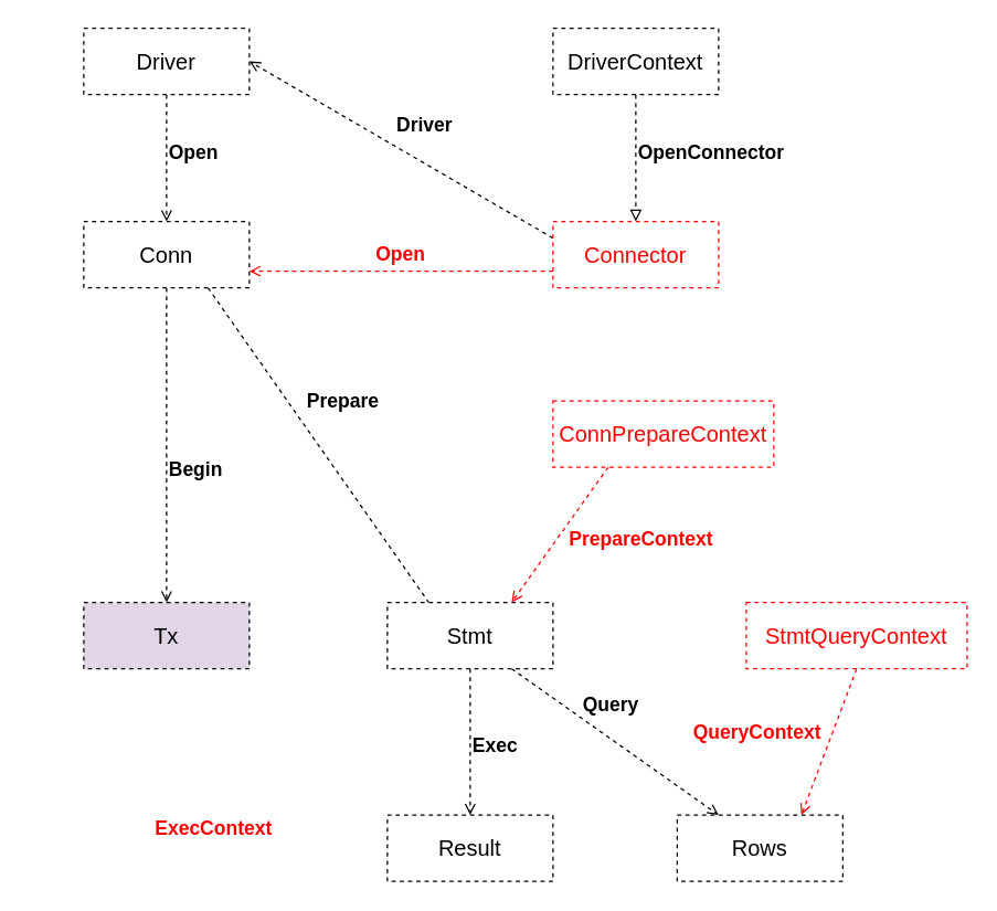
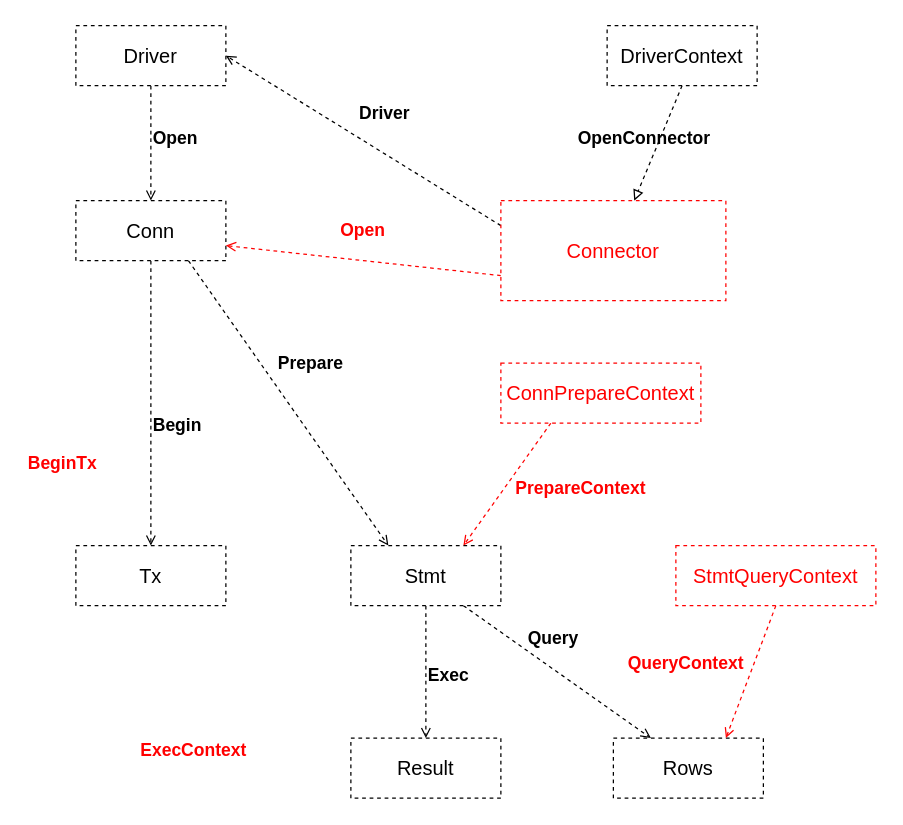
  <mxCell id="0" />
  <mxCell id="1" parent="0" />
  <mxCell id="2" style="edgeStyle=none;rounded=0;orthogonalLoop=1;jettySize=auto;html=1;exitX=0.5;exitY=1;exitDx=0;exitDy=0;dashed=1;endArrow=open;endFill=0;strokeColor=#000000;strokeWidth=1;fontSize=12;fontColor=#7F00FF;" edge="1" parent="1" source="3" target="8"><mxGeometry relative="1" as="geometry" /></mxCell>
  <mxCell id="3" value="Driver" style="rounded=0;whiteSpace=wrap;html=1;strokeColor=#000000;fillColor=#ffffff;fontSize=16;align=center;dashed=1;" vertex="1" parent="1"><mxGeometry x="60" y="20" width="120" height="48" as="geometry" /></mxCell>
  <mxCell id="4" style="edgeStyle=none;rounded=0;orthogonalLoop=1;jettySize=auto;html=1;exitX=0.5;exitY=1;exitDx=0;exitDy=0;dashed=1;endArrow=block;endFill=0;strokeColor=#000000;strokeWidth=1;fontSize=12;fontColor=#7F00FF;" edge="1" parent="1" source="5" target="11"><mxGeometry relative="1" as="geometry" /></mxCell>
- <mxCell id="5" value="DriverContext" style="rounded=0;whiteSpace=wrap;html=1;strokeColor=#000000;fillColor=#ffffff;fontSize=16;align=center;dashed=1;" vertex="1" parent="1"><mxGeometry x="400" y="20" width="120" height="48" as="geometry" /></mxCell>
- <mxCell id="6" style="edgeStyle=none;rounded=0;orthogonalLoop=1;jettySize=auto;html=1;exitX=0.75;exitY=1;exitDx=0;exitDy=0;entryX=0.25;entryY=0;entryDx=0;entryDy=0;dashed=1;endArrow=none;endFill=0;strokeColor=#000000;strokeWidth=1;fontSize=12;fontColor=#7F00FF;" edge="1" parent="1" source="8" target="18"><mxGeometry relative="1" as="geometry" /></mxCell>
+ <mxCell id="5" value="DriverContext" style="rounded=0;whiteSpace=wrap;html=1;strokeColor=#000000;fillColor=#ffffff;fontSize=16;align=center;dashed=1;" vertex="1" parent="1"><mxGeometry x="485" y="20" width="120" height="48" as="geometry" /></mxCell>
+ <mxCell id="6" style="edgeStyle=none;rounded=0;orthogonalLoop=1;jettySize=auto;html=1;exitX=0.75;exitY=1;exitDx=0;exitDy=0;entryX=0.25;entryY=0;entryDx=0;entryDy=0;dashed=1;endArrow=open;endFill=0;strokeColor=#000000;strokeWidth=1;fontSize=12;fontColor=#7F00FF;" edge="1" parent="1" source="8" target="18"><mxGeometry relative="1" as="geometry" /></mxCell>
  <mxCell id="7" style="edgeStyle=none;rounded=0;orthogonalLoop=1;jettySize=auto;html=1;exitX=0.5;exitY=1;exitDx=0;exitDy=0;entryX=0.5;entryY=0;entryDx=0;entryDy=0;dashed=1;endArrow=open;endFill=0;strokeColor=#000000;strokeWidth=1;fontSize=12;fontColor=#7F00FF;" edge="1" parent="1" source="8" target="19"><mxGeometry relative="1" as="geometry" /></mxCell>
  <mxCell id="8" value="Conn" style="rounded=0;whiteSpace=wrap;html=1;strokeColor=#000000;fillColor=#ffffff;fontSize=16;align=center;dashed=1;" vertex="1" parent="1"><mxGeometry x="60" y="160" width="120" height="48" as="geometry" /></mxCell>
  <mxCell id="9" style="edgeStyle=none;rounded=0;orthogonalLoop=1;jettySize=auto;html=1;exitX=0;exitY=0.25;exitDx=0;exitDy=0;entryX=1;entryY=0.5;entryDx=0;entryDy=0;dashed=1;endArrow=open;endFill=0;strokeColor=#000000;strokeWidth=1;fontSize=12;fontColor=#7F00FF;" edge="1" parent="1" source="11" target="3"><mxGeometry relative="1" as="geometry" /></mxCell>
  <mxCell id="10" style="edgeStyle=none;rounded=0;orthogonalLoop=1;jettySize=auto;html=1;exitX=0;exitY=0.75;exitDx=0;exitDy=0;entryX=1;entryY=0.75;entryDx=0;entryDy=0;dashed=1;endArrow=open;endFill=0;strokeColor=#FF0000;strokeWidth=1;fontSize=12;fontColor=#7F00FF;" edge="1" parent="1" source="11" target="8"><mxGeometry relative="1" as="geometry" /></mxCell>
- <mxCell id="11" value="Connector" style="rounded=0;whiteSpace=wrap;html=1;strokeColor=#FF0000;fillColor=#ffffff;fontSize=16;align=center;dashed=1;fontColor=#FF0000;" vertex="1" parent="1"><mxGeometry x="400" y="160" width="120" height="48" as="geometry" /></mxCell>
+ <mxCell id="11" value="Connector" style="rounded=0;whiteSpace=wrap;html=1;strokeColor=#FF0000;fillColor=#ffffff;fontSize=16;align=center;dashed=1;fontColor=#FF0000;" vertex="1" parent="1"><mxGeometry x="400" y="160" width="180" height="80" as="geometry" /></mxCell>
  <mxCell id="12" value="OpenConnector" style="text;html=1;align=left;verticalAlign=middle;resizable=0;points=[];autosize=1;fontSize=14;fontStyle=1" vertex="1" parent="1"><mxGeometry x="460" y="100" width="120" height="20" as="geometry" /></mxCell>
  <mxCell id="13" value="Open" style="text;html=1;align=left;verticalAlign=middle;resizable=0;points=[];autosize=1;fontSize=14;fontStyle=1;fontColor=#FF0000;" vertex="1" parent="1"><mxGeometry x="270" y="174" width="50" height="20" as="geometry" /></mxCell>
  <mxCell id="14" value="Driver" style="text;html=1;align=left;verticalAlign=middle;resizable=0;points=[];autosize=1;fontSize=14;fontStyle=1" vertex="1" parent="1"><mxGeometry x="285" y="80" width="60" height="20" as="geometry" /></mxCell>
  <mxCell id="15" value="Open" style="text;html=1;align=left;verticalAlign=middle;resizable=0;points=[];autosize=1;fontSize=14;fontStyle=1" vertex="1" parent="1"><mxGeometry x="120" y="100" width="50" height="20" as="geometry" /></mxCell>
  <mxCell id="16" style="edgeStyle=none;rounded=0;orthogonalLoop=1;jettySize=auto;html=1;exitX=0.75;exitY=1;exitDx=0;exitDy=0;entryX=0.25;entryY=0;entryDx=0;entryDy=0;dashed=1;endArrow=open;endFill=0;strokeColor=#000000;strokeWidth=1;fontSize=12;fontColor=#7F00FF;" edge="1" parent="1" source="18" target="23"><mxGeometry relative="1" as="geometry" /></mxCell>
  <mxCell id="17" style="edgeStyle=none;rounded=0;orthogonalLoop=1;jettySize=auto;html=1;exitX=0.5;exitY=1;exitDx=0;exitDy=0;entryX=0.5;entryY=0;entryDx=0;entryDy=0;dashed=1;endArrow=open;endFill=0;strokeColor=#000000;strokeWidth=1;fontSize=12;fontColor=#7F00FF;" edge="1" parent="1" source="18" target="22"><mxGeometry relative="1" as="geometry" /></mxCell>
  <mxCell id="18" value="Stmt" style="rounded=0;whiteSpace=wrap;html=1;strokeColor=#000000;fillColor=#ffffff;fontSize=16;align=center;dashed=1;" vertex="1" parent="1"><mxGeometry x="280" y="436" width="120" height="48" as="geometry" /></mxCell>
- <mxCell id="19" value="Tx" style="rounded=0;whiteSpace=wrap;html=1;strokeColor=#000000;fillColor=#e1d5e7;fontSize=16;align=center;dashed=1;" vertex="1" parent="1"><mxGeometry x="60" y="436" width="120" height="48" as="geometry" /></mxCell>
+ <mxCell id="19" value="Tx" style="rounded=0;whiteSpace=wrap;html=1;strokeColor=#000000;fillColor=#ffffff;fontSize=16;align=center;dashed=1;" vertex="1" parent="1"><mxGeometry x="60" y="436" width="120" height="48" as="geometry" /></mxCell>
  <mxCell id="20" style="edgeStyle=none;rounded=0;orthogonalLoop=1;jettySize=auto;html=1;exitX=0.25;exitY=1;exitDx=0;exitDy=0;entryX=0.75;entryY=0;entryDx=0;entryDy=0;dashed=1;endArrow=open;endFill=0;strokeColor=#FF0000;strokeWidth=1;fontSize=12;fontColor=#7F00FF;" edge="1" parent="1" source="21" target="18"><mxGeometry relative="1" as="geometry" /></mxCell>
  <mxCell id="21" value="ConnPrepareContext" style="rounded=0;whiteSpace=wrap;html=1;strokeColor=#FF0000;fillColor=#ffffff;fontSize=16;align=center;dashed=1;fontColor=#FF0000;" vertex="1" parent="1"><mxGeometry x="400" y="290" width="160" height="48" as="geometry" /></mxCell>
  <mxCell id="22" value="Result" style="rounded=0;whiteSpace=wrap;html=1;strokeColor=#000000;fillColor=#ffffff;fontSize=16;align=center;dashed=1;" vertex="1" parent="1"><mxGeometry x="280" y="590" width="120" height="48" as="geometry" /></mxCell>
  <mxCell id="23" value="Rows" style="rounded=0;whiteSpace=wrap;html=1;strokeColor=#000000;fillColor=#ffffff;fontSize=16;align=center;dashed=1;" vertex="1" parent="1"><mxGeometry x="490" y="590" width="120" height="48" as="geometry" /></mxCell>
  <mxCell id="24" style="edgeStyle=none;rounded=0;orthogonalLoop=1;jettySize=auto;html=1;exitX=0.5;exitY=1;exitDx=0;exitDy=0;entryX=0.75;entryY=0;entryDx=0;entryDy=0;dashed=1;endArrow=open;endFill=0;strokeColor=#FF0000;strokeWidth=1;fontSize=12;fontColor=#7F00FF;" edge="1" parent="1" source="25" target="23"><mxGeometry relative="1" as="geometry" /></mxCell>
  <mxCell id="25" value="StmtQueryContext" style="rounded=0;whiteSpace=wrap;html=1;strokeColor=#FF0000;fillColor=#ffffff;fontSize=16;align=center;dashed=1;fontColor=#FF0000;" vertex="1" parent="1"><mxGeometry x="540" y="436" width="160" height="48" as="geometry" /></mxCell>
  <mxCell id="26" value="Prepare" style="text;html=1;align=left;verticalAlign=middle;resizable=0;points=[];autosize=1;fontSize=14;fontStyle=1" vertex="1" parent="1"><mxGeometry x="220" y="280" width="70" height="20" as="geometry" /></mxCell>
  <mxCell id="27" value="Begin" style="text;html=1;align=left;verticalAlign=middle;resizable=0;points=[];autosize=1;fontSize=14;fontStyle=1" vertex="1" parent="1"><mxGeometry x="120" y="330" width="50" height="20" as="geometry" /></mxCell>
  <mxCell id="28" value="PrepareContext" style="text;html=1;align=left;verticalAlign=middle;resizable=0;points=[];autosize=1;fontSize=14;fontStyle=1;fontColor=#FF0000;" vertex="1" parent="1"><mxGeometry x="410" y="380" width="120" height="20" as="geometry" /></mxCell>
+ <mxCell id="29" value="BeginTx" style="text;html=1;align=left;verticalAlign=middle;resizable=0;points=[];autosize=1;fontSize=14;fontStyle=1;fontColor=#FF0000;" vertex="1" parent="1"><mxGeometry x="20" y="360" width="70" height="20" as="geometry" /></mxCell>
  <mxCell id="30" value="Exec" style="text;html=1;align=left;verticalAlign=middle;resizable=0;points=[];autosize=1;fontSize=14;fontStyle=1" vertex="1" parent="1"><mxGeometry x="340" y="530" width="50" height="20" as="geometry" /></mxCell>
  <mxCell id="31" value="Query" style="text;html=1;align=left;verticalAlign=middle;resizable=0;points=[];autosize=1;fontSize=14;fontStyle=1" vertex="1" parent="1"><mxGeometry x="420" y="500" width="60" height="20" as="geometry" /></mxCell>
  <mxCell id="32" value="ExecContext" style="text;html=1;align=left;verticalAlign=middle;resizable=0;points=[];autosize=1;fontSize=14;fontStyle=1;fontColor=#FF0000;" vertex="1" parent="1"><mxGeometry x="110" y="590" width="100" height="20" as="geometry" /></mxCell>
  <mxCell id="33" value="QueryContext" style="text;html=1;align=left;verticalAlign=middle;resizable=0;points=[];autosize=1;fontSize=14;fontStyle=1;fontColor=#FF0000;" vertex="1" parent="1"><mxGeometry x="500" y="520" width="110" height="20" as="geometry" /></mxCell>
